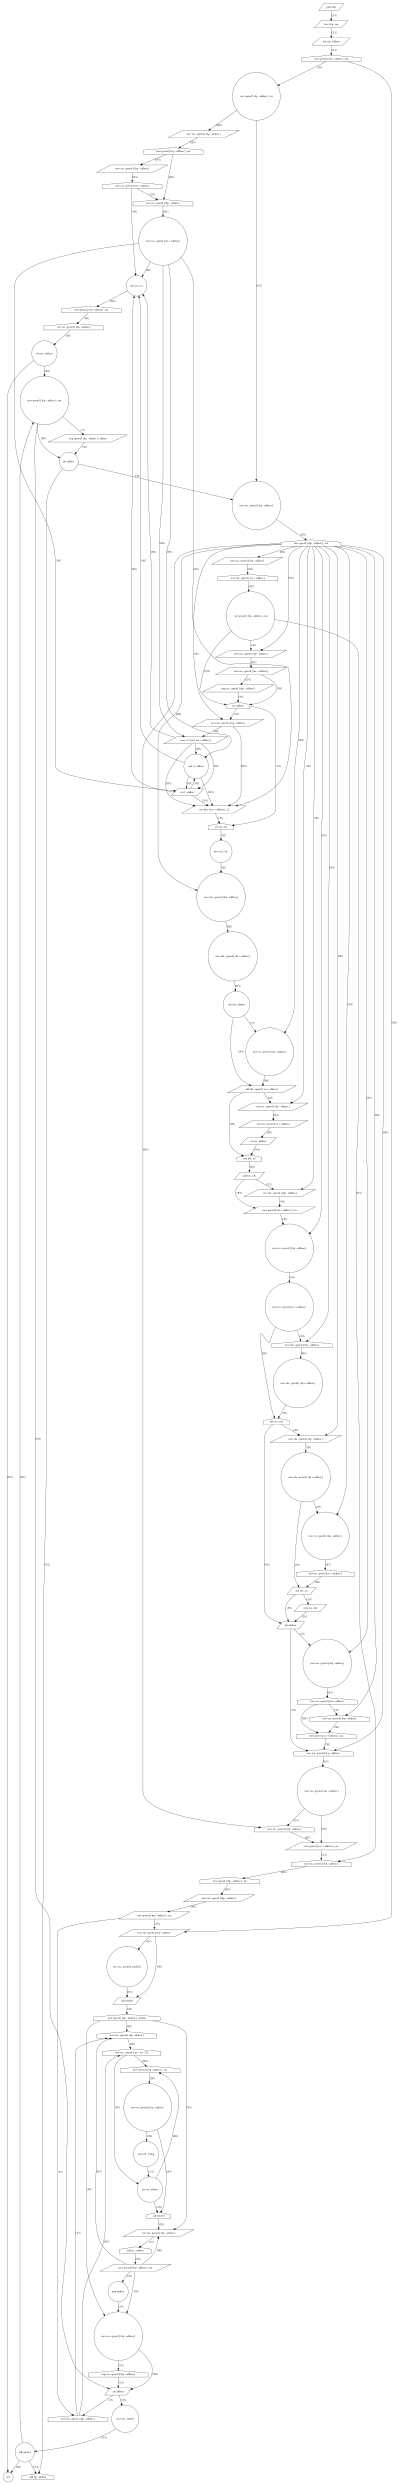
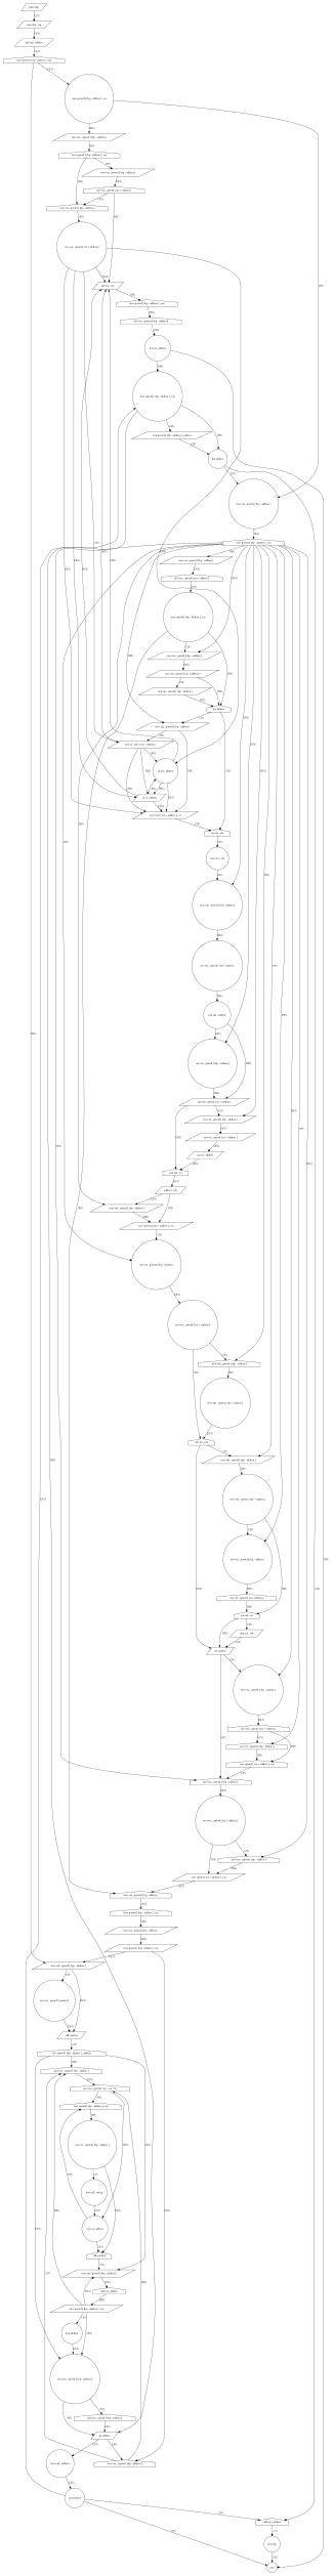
  digraph {
    fontname="EB Garamond"
    node [fontname="EB Garamond" shape=parallelogram]
    edge [arrowhead=normal fontname="EB Garamond"]
    n1 [label="push rbp"]
    n2 [label="mov rbp , rsp"]
    n3 [label="sub rsp , address"]
    n4 [label="mov qword [ rbp - address ] , rdi" shape=house]
    n5 [label="mov qword [ rbp - address ] , rsi" shape=circle]
    n6 [label="mov rdi , qword [ rbp - address ]"]
    n7 [label="mov rax , qword [ rbp - address ]"]
    n8 [label="mov rax , qword [ rbp - address ]" shape=circle]
    n9 [label="mov rsi , qword [ symbol ]" shape=circle]
    n10 [label="call symbol"]
    n11 [label="mov qword [ rbp - address ] , rax" shape=house]
    n12 [label="mov qword [ rbp - address ] , rax" shape=house]
    n13 [label="mov rax , qword [ rbp - address ]"]
    n14 [label="mov rcx , qword [ rbp - address ]" shape=house]
    n15 [label="mov rax , qword [ rax + address ]" shape=house]
    n16 [label="mov rcx , qword [ rcx + address ]" shape=circle]
-   n17 [label="sub rax , rcx" shape=circle]
+   n17 [label="sub rax , rcx"]
    n18 [label="mov qword [ rbp - address ] , rax" shape=house]
    n19 [label="mov cl , byte [ rax + address ]"]
    n20 [label="and cl , address" shape=circle]
    n21 [label="or cl , address"]
    n22 [label="mov byte [ rax + address ] , cl"]
    n23 [label="xor eax , eax" shape=house]
    n24 [label="mov rax , qword [ rbp - address ]" shape=house]
    n25 [label="shr rax , address" shape=circle]
    n26 [label="mov qword [ rbp - address ] , rax" shape=circle]
    n27 [label=retn shape=circle]
    n28 [label="cmp qword [ rbp - address ] , address"]
    n29 [label="jbe address" shape=circle]
    n30 [label="jae address"]
    n31 [label="add rsp , address" shape=house]
    n32 [label="mov rax , qword [ rbp - address ]" shape=house]
    n33 [label="mov edi , address" shape=circle]
+   n34 [label="pop rbp" shape=circle]
    n35 [label="mov rax , qword [ rbp - address ]"]
    n36 [label="mov rax , qword [ rbp - address ]"]
    n37 [label="mov rax , qword [ rbp - address ]"]
    n38 [label="mov rdx , qword [ rbp - address ]" shape=circle]
    n39 [label="mov rsi , qword [ rbp - address ]" shape=circle]
    n40 [label="mov rsi , qword [ rbp - address ]"]
    n41 [label="mov rdx , qword [ rbp - address ]"]
    n42 [label="mov rcx , qword [ rbp - address ]" shape=circle]
    n43 [label="mov rdx , qword [ rbp - address ]" shape=house]
    n44 [label="mov rdx , qword [ rbp - address ]"]
    n45 [label="mov rsi , qword [ rbp - address ]" shape=circle]
    n46 [label="mov rax , qword [ rbp - address ]" shape=house]
    n47 [label="mov rax , qword [ rbp - address ]" shape=circle]
    n48 [label="mov rcx , qword [ rbp - address ]" shape=house]
    n49 [label="mov rcx , qword [ rbp - address ]" shape=house]
    n50 [label="mov rax , qword [ rax + address ]" shape=house]
    n51 [label="mov rax , qword [ rax + address ]"]
    n52 [label="mov rdx , qword [ rdx + address ]" shape=circle]
    n53 [label="add rdx , qword [ rsi + address ]"]
    n54 [label="mov rsi , qword [ rsi + address ]"]
    n55 [label="mov qword [ rdx + address ] , rcx"]
    n56 [label="mov rcx , qword [ rcx + address ]" shape=circle]
    n57 [label="mov rdx , qword [ rdx + address ]" shape=circle]
    n58 [label="mov rdx , qword [ rdx + address ]" shape=circle]
    n59 [label="mov rsi , qword [ rsi + address ]" shape=house]
    n60 [label="mov rax , qword [ rax + address ]" shape=circle]
    n61 [label="mov rax , qword [ rax + address ]" shape=house]
    n62 [label="mov qword [ rcx + address ] , rax"]
    n63 [label="mov qword [ rcx + address ] , rax" shape=house]
    n64 [label="mov qword [ rbp - address ] , rax" shape=circle]
    n65 [label="jne address" shape=house]
    n66 [label="mov rax , qword [ rbp - address ]" shape=house]
    n67 [label="mov qword [ rbp - address ] , rax" shape=house]
    n68 [label="cmp rax , qword [ rbp - address ]"]
    n69 [label="mov ecx , eax" shape=circle]
    n70 [label="sub rdx , address" shape=circle]
    n71 [label="and rdx , rsi" shape=house]
    n72 [label="add rcx , rdx"]
    n73 [label="xor rsi , address"]
    n74 [label="sub rcx , rdx" shape=house]
    n75 [label="jbe address"]
-   n76 [label="sub rdx , rsi"]
+   n76 [label="sub rdx , rsi" shape=house]
    n77 [label="cmp rcx , rdx"]
    n78 [label="mov rax , qword [ rbp - address ]"]
    n79 [label="mov qword [ rbp - address ] , rax"]
    n80 [label="mov rcx , qword [ rbp - address ]" shape=house]
    n81 [label="mov rax , qword [ rax + rcx * 8 ]" shape=house]
    n82 [label="mov qword [ rbp - address ] , address" shape=house]
    n83 [label="mov rax , qword [ rbp - address ]" shape=circle]
    n84 [label="mov rax , qword [ rbp - address ]"]
    n85 [label="cmp rax , qword [ rbp - address ]" shape=house]
    n86 [label="add rax , address" shape=house]
    n87 [label="call symbol" shape=circle]
    n88 [label="mov qword [ rbp - address ] , rax" shape=house]
    n89 [label="mov al , address" shape=circle]
    n90 [label="mov rsi , qword [ rbp - address ]" shape=circle]
    n91 [label="call symbol" shape=house]
    n92 [label="mov rdi , string" shape=circle]
    n93 [label="mov qword [ rbp - address ] , rax"]
    n94 [label="jmp address" shape=circle]
    n1 -> n2 [arrowhead=diamond label=CFG]
    n2 -> n3 [label=CFG]
    n3 -> n4 [label=CFG]
    n4 -> n5 [label=CFG]
    n4 -> n6 [label=DFG]
    n5 -> n7 [label=DFG]
    n5 -> n8 [label=DFG]
    n6 -> n9 [arrowhead=diamond label=CFG]
    n6 -> n10 [label=DFG]
    n7 -> n11 [label=DFG]
    n8 -> n12 [label=DFG]
    n9 -> n10 [arrowhead=diamond label=DFG]
    n10 -> n82 [label=CFG]
    n11 -> n13 [arrowhead=diamond label=DFG]
    n11 -> n14 [label=DFG]
    n12 -> n35 [label=DFG]
    n12 -> n36 [arrowhead=diamond label=DFG]
    n12 -> n37 [arrowhead=diamond label=DFG]
    n12 -> n38 [label=DFG]
    n12 -> n39 [arrowhead=diamond label=DFG]
    n12 -> n40 [arrowhead=diamond label=DFG]
    n12 -> n41 [label=DFG]
    n12 -> n42 [arrowhead=diamond label=DFG]
    n12 -> n43 [label=DFG]
    n12 -> n44 [label=DFG]
    n12 -> n45 [arrowhead=diamond label=DFG]
    n12 -> n46 [label=DFG]
    n12 -> n47 [label=DFG]
    n12 -> n48 [arrowhead=diamond label=DFG]
    n12 -> n49 [arrowhead=diamond label=DFG]
    n13 -> n15 [label=DFG]
    n14 -> n16 [label=DFG]
    n15 -> n14 [arrowhead=diamond label=CFG]
    n15 -> n17 [arrowhead=diamond label=DFG]
    n16 -> n17 [label=DFG]
    n16 -> n19 [arrowhead=diamond label=DFG]
    n16 -> n20 [arrowhead=diamond label=DFG]
    n16 -> n21 [arrowhead=diamond label=DFG]
    n16 -> n22 [label=DFG]
    n17 -> n18 [arrowhead=diamond label=DFG]
    n18 -> n24 [arrowhead=diamond label=DFG]
    n19 -> n17 [label=DFG]
    n19 -> n20 [label=DFG]
    n19 -> n21 [arrowhead=diamond label=DFG]
    n19 -> n22 [arrowhead=diamond label=DFG]
    n20 -> n17 [label=DFG]
    n20 -> n21 [label=DFG]
    n20 -> n22 [label=DFG]
    n21 -> n17 [label=DFG]
    n21 -> n20 [label=DFG]
    n21 -> n22 [arrowhead=diamond label=DFG]
    n22 -> n23 [arrowhead=diamond label=CFG]
    n23 -> n69 [arrowhead=diamond label=CFG]
    n24 -> n25 [arrowhead=diamond label=DFG]
    n25 -> n26 [arrowhead=diamond label=DFG]
    n25 -> n27 [arrowhead=diamond label=DFG]
    n26 -> n28 [arrowhead=diamond label=CFG]
    n26 -> n29 [label=DFG]
    n26 -> n30 [label=DFG]
    n28 -> n29 [label=CFG]
    n29 -> n8 [label=CFG]
    n29 -> n31 [arrowhead=diamond label=CFG]
    n30 -> n32 [label=CFG]
    n30 -> n33 [arrowhead=diamond label=CFG]
+   n31 -> n34 [arrowhead=diamond label=CFG]
    n32 -> n80 [label=CFG]
    n32 -> n81 [label=DFG]
    n33 -> n87 [label=CFG]
+   n34 -> n27 [label=CFG]
    n35 -> n50 [label=DFG]
    n36 -> n51 [arrowhead=diamond label=DFG]
    n37 -> n19 [label=DFG]
    n37 -> n22 [label=DFG]
    n38 -> n52 [label=DFG]
    n39 -> n53 [arrowhead=diamond label=DFG]
    n40 -> n54 [arrowhead=diamond label=DFG]
    n41 -> n55 [arrowhead=diamond label=DFG]
    n42 -> n56 [label=DFG]
    n43 -> n57 [label=DFG]
    n44 -> n58 [label=DFG]
    n45 -> n59 [label=DFG]
    n46 -> n60 [arrowhead=diamond label=DFG]
    n47 -> n61 [arrowhead=diamond label=DFG]
    n48 -> n62 [label=DFG]
    n49 -> n63 [label=DFG]
    n50 -> n64 [label=DFG]
    n51 -> n65 [label=DFG]
    n51 -> n68 [label=CFG]
    n52 -> n70 [arrowhead=diamond label=DFG]
    n53 -> n40 [arrowhead=diamond label=CFG]
    n53 -> n71 [arrowhead=diamond label=DFG]
    n54 -> n73 [arrowhead=diamond label=DFG]
    n55 -> n42 [arrowhead=diamond label=CFG]
    n56 -> n43 [label=CFG]
    n56 -> n74 [label=DFG]
    n57 -> n74 [label=DFG]
    n58 -> n45 [arrowhead=diamond label=CFG]
    n58 -> n76 [label=DFG]
    n59 -> n76 [label=DFG]
    n60 -> n48 [arrowhead=diamond label=CFG]
    n60 -> n62 [label=DFG]
    n61 -> n49 [arrowhead=diamond label=CFG]
    n61 -> n63 [arrowhead=diamond label=DFG]
    n62 -> n66 [label=CFG]
    n63 -> n46 [label=CFG]
    n64 -> n36 [label=CFG]
    n64 -> n65 [label=DFG]
    n64 -> n66 [arrowhead=diamond label=DFG]
    n65 -> n23 [arrowhead=diamond label=CFG]
    n65 -> n37 [arrowhead=diamond label=CFG]
    n66 -> n67 [label=DFG]
    n67 -> n78 [arrowhead=diamond label=DFG]
    n68 -> n65 [arrowhead=diamond label=CFG]
    n69 -> n38 [arrowhead=diamond label=CFG]
    n70 -> n39 [label=CFG]
    n70 -> n53 [label=DFG]
    n71 -> n72 [label=DFG]
    n72 -> n41 [label=CFG]
    n72 -> n55 [label=DFG]
    n73 -> n71 [arrowhead=diamond label=DFG]
    n74 -> n44 [arrowhead=diamond label=CFG]
    n74 -> n75 [label=DFG]
    n75 -> n46 [arrowhead=diamond label=CFG]
    n75 -> n47 [label=CFG]
    n76 -> n75 [label=DFG]
    n76 -> n77 [label=CFG]
    n77 -> n75 [arrowhead=diamond label=CFG]
    n78 -> n79 [label=DFG]
    n79 -> n6 [label=CFG]
    n79 -> n32 [arrowhead=diamond label=DFG]
    n80 -> n81 [label=DFG]
    n81 -> n88 [label=DFG]
    n81 -> n89 [label=DFG]
    n82 -> n80 [label=DFG]
    n82 -> n83 [label=DFG]
    n82 -> n84 [label=DFG]
    n83 -> n30 [arrowhead=diamond label=DFG]
    n83 -> n85 [label=CFG]
    n84 -> n86 [arrowhead=diamond label=DFG]
    n85 -> n30 [label=CFG]
    n86 -> n93 [label=DFG]
    n87 -> n26 [label=DFG]
    n87 -> n27 [label=DFG]
    n87 -> n31 [label=CFG]
    n88 -> n90 [label=DFG]
    n89 -> n88 [arrowhead=diamond label=DFG]
    n89 -> n91 [arrowhead=diamond label=CFG]
    n90 -> n91 [arrowhead=diamond label=DFG]
    n90 -> n92 [label=CFG]
    n91 -> n84 [label=CFG]
    n92 -> n89 [label=CFG]
    n93 -> n80 [label=DFG]
    n93 -> n83 [label=DFG]
    n93 -> n84 [arrowhead=diamond label=DFG]
    n93 -> n94 [label=CFG]
    n94 -> n83 [label=CFG]
  }
